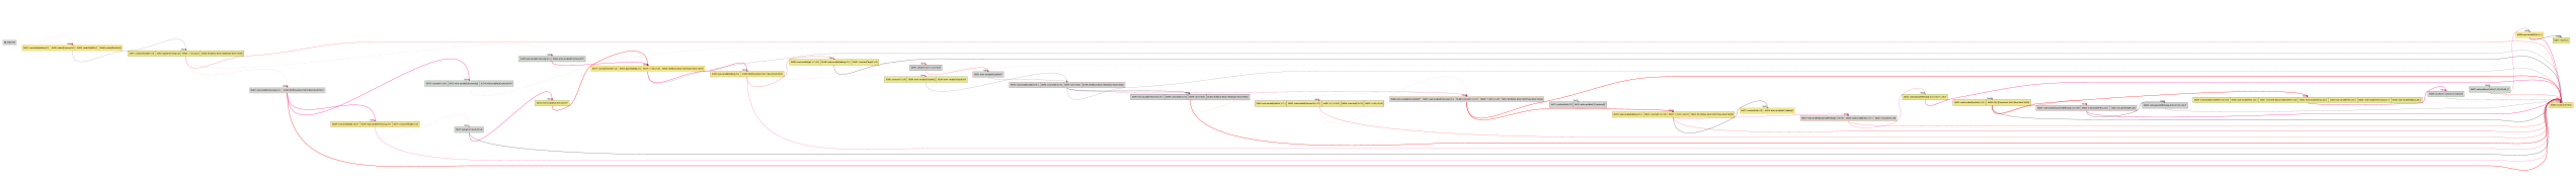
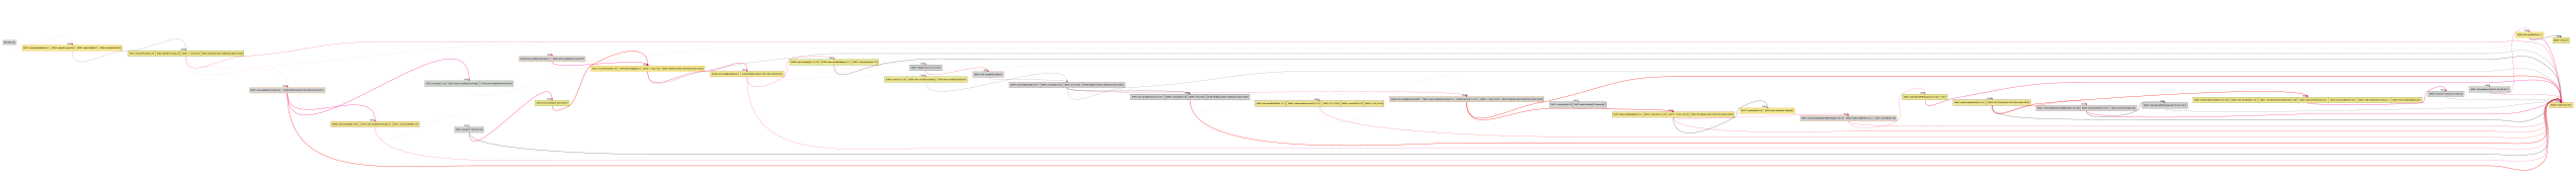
  digraph {
    fontname="Roboto Condensed"
    rankdir=LR
    node [color=darkgreen fillcolor=khaki fontname="Roboto Condensed" shape=record style=filled]
    edge [arrowhead=tee color=deeppink fontname="Roboto Condensed" headport=n style=bold tailport=s]
    n1 [color=brown fillcolor=lightgrey label=BB_entry1323 shape=none]
    n2 [color=darkorange label="{56357: constant[undefined,v1]|56358: vardecl['removeCnt']|56359: vardecl['addCnt']|56360: vardecl['hasDelta']}"]
    n3 [label="{56361: constant[\"number\",v3]|56362: typeof['removing',v4]|56363: ===[v3,v4,v2]|56364: if[v2](true-block:16608,false-block:16609)}"]
-   n4 [fillcolor=lightgrey label="{56365: read-variable['removing',v5,-]|56366: write-variable[v5,'removeCnt']*}"]
+   n4 [color=darkorange fillcolor=lightgrey label="{56365: read-variable['removing',v5,-]|56366: write-variable[v5,'removeCnt']*}"]
    n5 [color=darkorange fillcolor=lightgrey label="{56367: read-variable['removing',v5,-]|56368: if[v5](true-block:16610,false-block:16611)}"]
    n6 [color=brown label="{56440: exceptional-return}"]
    n7 [color=darkorange label="{56377: constant[\"number\",v6]|56378: typeof['adding',v7]|56379: ===[v6,v7,v5]|56380: if[v5](true-block:16615,false-block:16616)}"]
    n8 [color=brown label="{56369: read-variable['get',v8,v7]|56370: read-variable['removing',v9,-]|56371: constant[\"length\",v10]}"]
    n9 [fillcolor=lightgrey label="{56372: constant[-1.0,v6]|56373: write-variable[v6,'removing']|56374: write-variable[v6,'removeCnt']*}"]
    n10 [color=brown label="{56383: read-variable['adding',v8,-]|56384: if[v8](true-block:16617,false-block:16618)}"]
    n11 [fillcolor=lightgrey label="{56375: call-get [v7,v8,v9,v10,v6]}"]
    n12 [label="{56385: read-variable['get',v11,v10]|56386: read-variable['adding',v12,-]|56387: constant[\"length\",v13]}"]
    n13 [label="{56388: constant[-1.0,v9]|56389: write-variable[v9,'adding']|56390: write-variable[v9,'addCnt']*}"]
    n14 [label="{56376: write-variable[v6,'removeCnt']*}"]
    n15 [color=brown fillcolor=lightgrey label="{56393: read-variable['addCnt',v9,-]|56394: constant[0.0,v10]|56395: \<[v9,v10,v8]|56396: if[v8](true-block:16624,false-block:16622)}"]
    n16 [color=darkorange fillcolor=lightgrey label="{56406: write-variable[v8,'hasDelta']*|56407: read-variable['removing',v10,-]|56408: constant[-1.0,v11]|56409: ===[v10,v11,v9]|56410: if[v9](true-block:16625,false-block:16626)}"]
    n17 [color=black fillcolor=lightgrey label="{56397: read-variable['removeCnt',v9,-]|56398: constant[0.0,v10]|56399: \<[v9,v10,v8]|56400: if[v8](true-block:16624,false-block:16623)}"]
    n18 [color=black fillcolor=lightgrey label="{56391: call-get [v10,v11,v12,v13,v9]}"]
    n19 [color=black fillcolor=lightgrey label="{56411: constant[null,v12]|56412: write-variable[v12,'removing']*}"]
    n20 [color=brown label="{56413: read-variable['adding',v13,-]|56414: constant[-1.0,v14]|56415: ===[v13,v14,v12]|56416: if[v12](true-block:16627,false-block:16628)}"]
    n21 [color=black label="{56401: read-variable['addCnt',v11,-]|56402: read-variable['removeCnt',v12,-]|56403: -[v11,v12,v9]|56404: constant[0.0,v10]|56405: !==[v9,v10,v8]}"]
    n22 [color=brown fillcolor=lightgrey label="{56392: write-variable[v9,'addCnt']*}"]
    n23 [color=darkorange label="{56417: constant[null,v15]|56418: write-variable[v15,'adding']*}"]
    n24 [color=darkorange fillcolor=lightgrey label="{56419: read-variable['propertyWillChange',v16,v15]|56420: read-variable['this',v17,-]|56421: constant[\"[]\",v18]}"]
    n25 [label="{56422: call-propertyWillChange [v15,v16,v17,v18,-]*}"]
    n26 [color=black label="{56423: read-variable['hasDelta',v19,-]|56424: if[v19](true-block:16631,false-block:16633)}"]
    n27 [color=brown fillcolor=lightgrey label="{56425: read-variable['propertyWillChange',v21,v20]|56426: read-variable['this',v22,-]|56427: constant[\"length\",v23]}"]
    n28 [label="{56429: read-variable['sendEvent',v21,v20]|56430: read-variable['this',v22,-]|56431: constant[\"@enumerable:before\",v23]|56432: read-variable['Array',v25,-]|56433: read-variable['this',v26,-]|56434: read-variable['removing',v27,-]|56435: read-variable['adding',v28,-]}"]
    n29 [color=black fillcolor=lightgrey label="{56428: call-propertyWillChange [v20,v21,v22,v23,-]*}"]
    n30 [fillcolor=lightgrey label="{56436: construct [-,v25,v26,v27,v28,v24]}"]
    n31 [fillcolor=lightgrey label="{56437: call-sendEvent [v20,v21,v22,v23,v24,-]*}"]
    n32 [color=darkorange label="{56438: read-variable['this',v1,-]}"]
    n33 [label="{56439: return[v1]}"]
    n1 -> n2 [arrowhead=diamond color=red headlabel="    16606" style=dotted]
    n2 -> n3 [arrowhead=diamond color=gray40 headlabel="      16607" style=solid]
    n3 -> n4 [arrowhead=diamond headlabel="      16608" style=dotted]
    n3 -> n5 [arrowhead=diamond color=red headlabel="      16609" style=dotted]
    n3 -> n6 [color=red headlabel="      16638" style=solid]
    n4 -> n6 [arrowhead=diamond color=gray40 style=dotted]
    n4 -> n7 [arrowhead=diamond headlabel="      16614"]
    n5 -> n6 [color=red]
    n5 -> n8 [headlabel="      16610"]
    n5 -> n9 [arrowhead=diamond headlabel="      16611"]
    n7 -> n6 [arrowhead=diamond color=gray40 style=solid]
    n7 -> n10 [headlabel="      16616"]
    n8 -> n6 [arrowhead=diamond style=solid]
    n8 -> n11 [headlabel="      16612" style=dotted]
    n9 -> n7 [color=gray40 style=dotted]
    n10 -> n6 [arrowhead=diamond style=solid]
    n10 -> n12 [color=red headlabel="      16617" style=solid]
    n10 -> n13 [headlabel="      16618" style=dotted]
    n11 -> n6 [arrowhead=diamond color=gray40]
    n11 -> n14 [arrowhead=diamond headlabel="      16613"]
    n12 -> n6 [color=gray40]
    n12 -> n18 [color=red headlabel="      16619" style=dotted]
    n13 -> n15 [arrowhead=diamond color=gray40 style=solid]
    n14 -> n7 [arrowhead=diamond color=red]
    n15 -> n6 [color=gray40 style=solid]
    n15 -> n16 [headlabel="      16624" style=solid]
    n15 -> n17 [arrowhead=diamond color=gray40 headlabel="      16622"]
    n16 -> n6 [color=red]
    n16 -> n19 [color=gray40 headlabel="      16625" style=dotted]
    n16 -> n20 [color=red headlabel="      16626"]
    n17 -> n6 [arrowhead=diamond color=red]
    n17 -> n16 [arrowhead=diamond color=gray40 style=dotted]
    n17 -> n21 [color=red headlabel="      16623" style=dotted]
    n18 -> n6 [color=gray40 style=dotted]
    n18 -> n22 [color=red headlabel="      16620" style=solid]
    n19 -> n20 [arrowhead=diamond style=dotted]
    n20 -> n6 [color=red style=solid]
    n20 -> n23 [color=gray40 headlabel="      16627"]
    n20 -> n24 [arrowhead=diamond headlabel="      16628" style=solid]
    n21 -> n6 [arrowhead=diamond color=red style=solid]
    n21 -> n16 [arrowhead=diamond style=dotted]
    n22 -> n15 [color=gray40 style=solid]
    n23 -> n24 [style=dotted]
    n24 -> n6 [color=red style=solid]
    n24 -> n25 [headlabel="      16629" style=solid]
    n25 -> n6
    n25 -> n26 [arrowhead=diamond color=gray40 headlabel="      16630" style=dotted]
    n26 -> n6 [arrowhead=diamond color=gray40]
    n26 -> n27 [arrowhead=diamond color=red headlabel="      16631" style=solid]
    n26 -> n28 [arrowhead=diamond color=red headlabel="      16633"]
    n27 -> n6
    n27 -> n29 [arrowhead=diamond color=gray40 headlabel="      16632"]
    n28 -> n6 [style=dotted]
    n28 -> n30 [headlabel="      16634"]
    n29 -> n6 [color=gray40 style=solid]
    n29 -> n28 [arrowhead=diamond style=dotted]
    n30 -> n6 [color=gray40 style=solid]
    n30 -> n31 [color=red headlabel="      16635" style=dotted]
    n31 -> n6 [color=red style=solid]
    n31 -> n32 [headlabel="      16636" style=solid]
    n32 -> n6 [arrowhead=diamond]
    n32 -> n33 [arrowhead=diamond color=gray40 headlabel="      16637"]
  }
